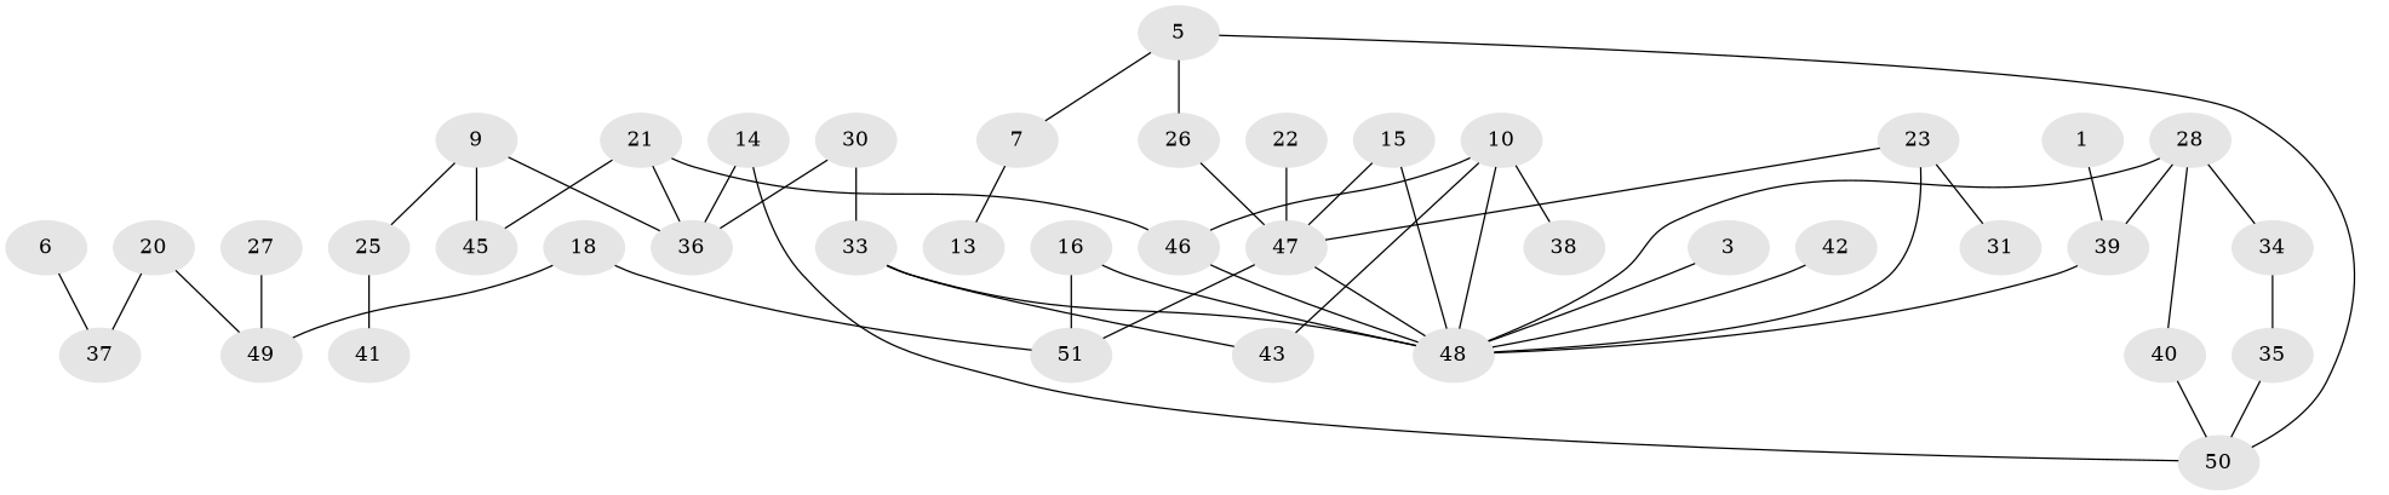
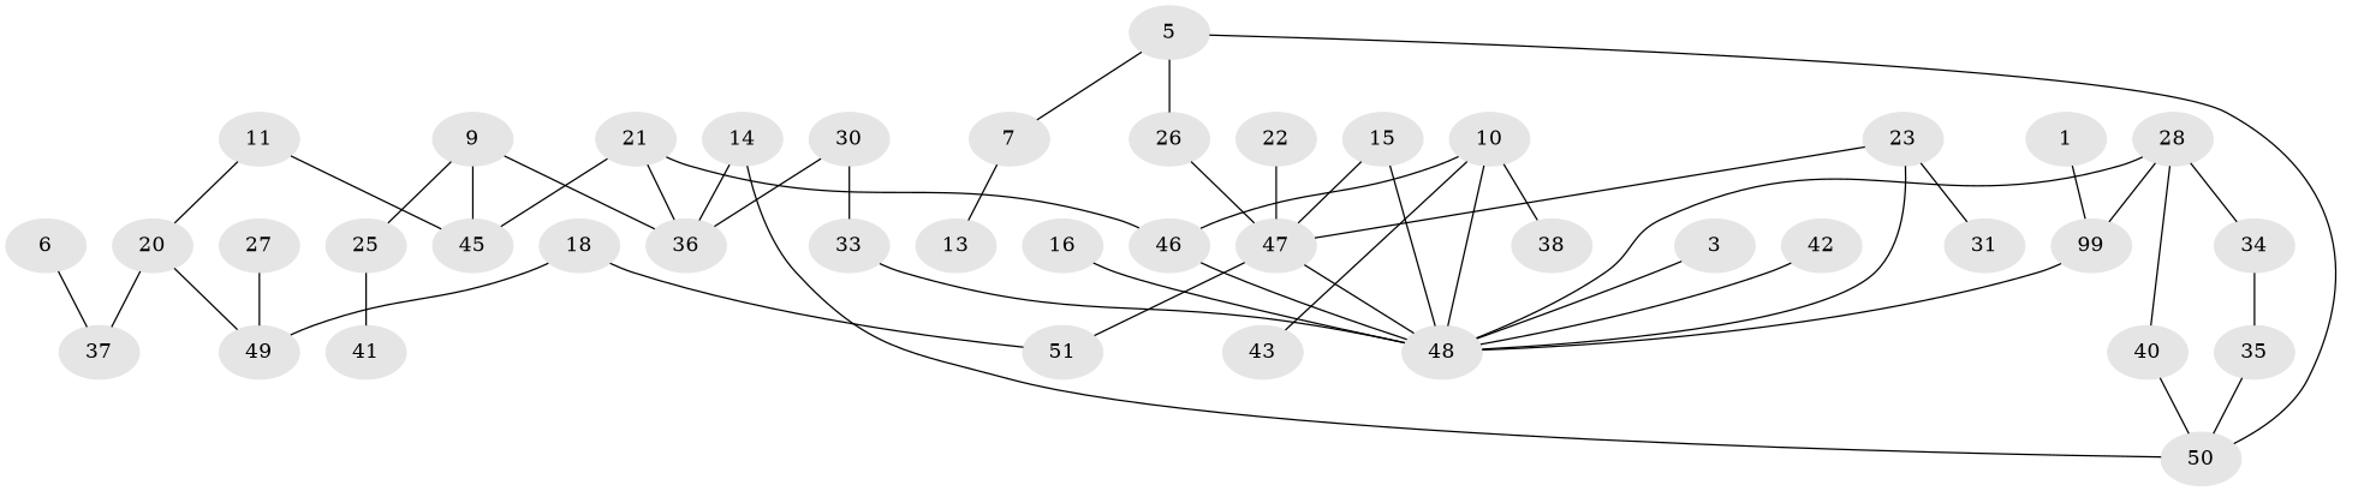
  graph {
    node [color=gray90 style=filled]
    edge [weight=1.0]
    1
-   39
+   39 [label=99]
    48
    47
    51
    3
    5
    7
    26
    50
    13
    6
    37
    9
    25
    36
    45
    15
    41
    10
    38
    43
    46
+   11
    20
    49
    14
    16
    18
    21
    22
    23
    31
    27
    28
    34
    40
    35
    30
    33
    42
    1 -- 39
    39 -- 48
    47 -- 48
    47 -- 51
    3 -- 48
    5 -- 7
    5 -- 26
    5 -- 50
    7 -- 13
    26 -- 47
    6 -- 37
    9 -- 25
    9 -- 36
    9 -- 45
    25 -- 41
    15 -- 48 [weight=2.0]
    15 -- 47
    10 -- 48
    10 -- 38
    10 -- 43
    10 -- 46
    46 -- 48
+   11 -- 45
+   11 -- 20
    20 -- 37
    20 -- 49
    14 -- 50
    14 -- 36
    16 -- 48
-   16 -- 51
    18 -- 51
    18 -- 49
    21 -- 36
    21 -- 45
    21 -- 46
    22 -- 47
    23 -- 48
    23 -- 47
    23 -- 31
    27 -- 49
    28 -- 39
    28 -- 48
    28 -- 34
    28 -- 40
    34 -- 35
    40 -- 50
    35 -- 50
    30 -- 36
    30 -- 33
    33 -- 48
-   33 -- 43
    42 -- 48
  }
